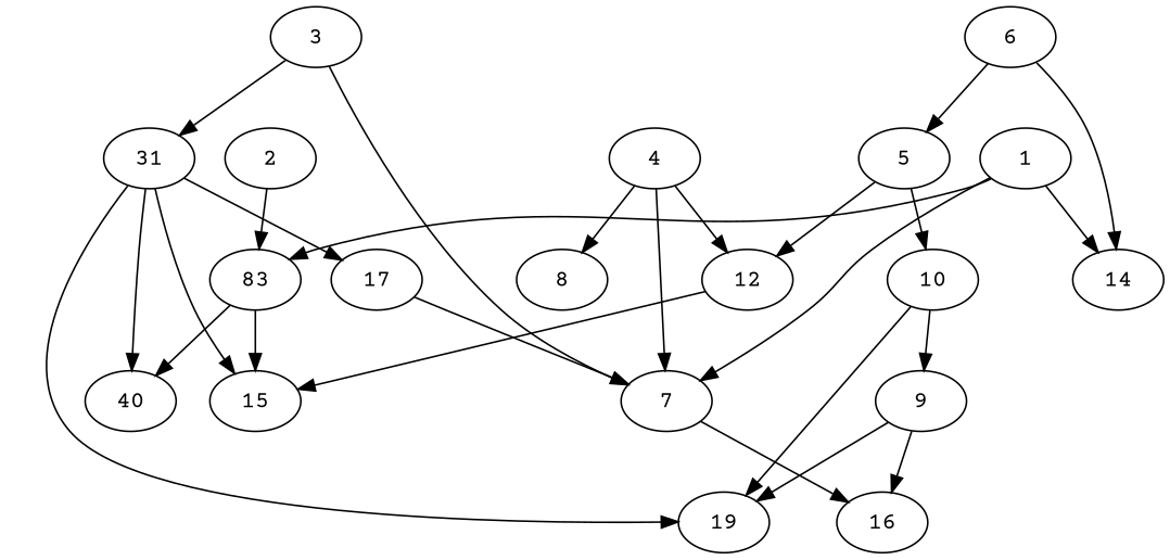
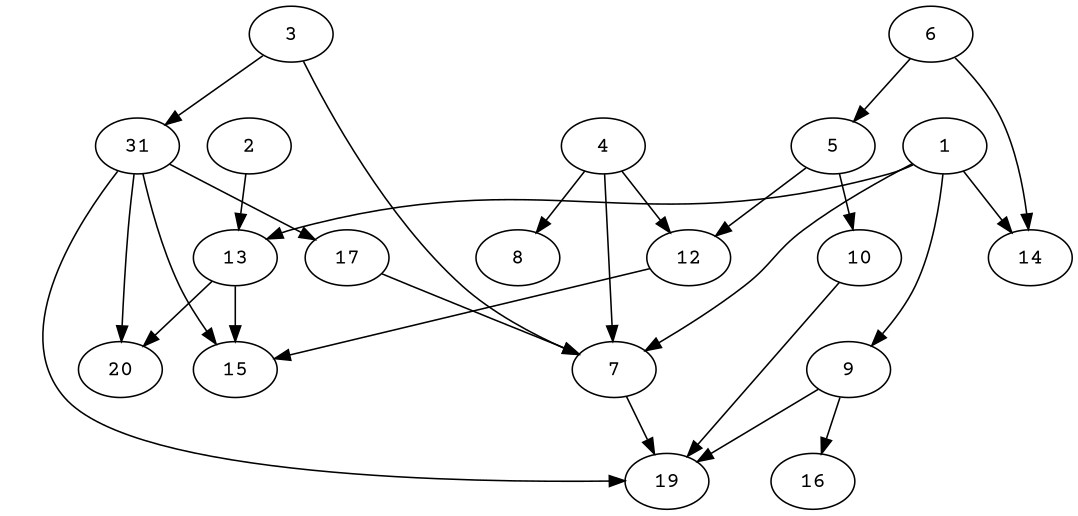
  digraph {
    fontname="Courier Prime"
    node [alpha=0.05 fontname="Courier Prime"]
    edge [fontname="Courier Prime"]
    1 [alpha=0.13 expect_size=35997696]
    7 [alpha=0.17 expect_size=23434240]
    9 [alpha=0.06 expect_size=25291776]
-   13 [alpha=0.06 expect_size=38968320 label=83]
+   13 [alpha=0.06 expect_size=38968320]
    14 [alpha=0.19 expect_size=45364224]
    16 [alpha=0.20 expect_size=31471616]
    19 [alpha=0.12 expect_size=19556352]
    15 [alpha=0.19 expect_size=43936768]
-   20 [expect_size=33344512 label=40]
+   20 [expect_size=33344512]
    17 [expect_size=12427264]
    2 [alpha=0.18 expect_size=36145152]
    10 [expect_size=21474304]
    12 [alpha=0.14 expect_size=43270144]
    3 [alpha=0.03 expect_size=46222336]
    n15 [expect_size=12477440 label=31]
    4 [alpha=0.19 expect_size=29182976]
    8 [alpha=0.06 expect_size=7159808]
    5 [alpha=0.15 expect_size=23063552]
    6 [alpha=0.12 expect_size=45744128]
    1 -> 7
-   10 -> 9
+   1 -> 9
    1 -> 13
    1 -> 14
-   7 -> 16
+   7 -> 19
    9 -> 16
    9 -> 19
    13 -> 15
    13 -> 20
    17 -> 7
    2 -> 13
    10 -> 19
    12 -> 15
    3 -> 7
    3 -> n15
    n15 -> 19
    n15 -> 15
    n15 -> 20
    n15 -> 17
    4 -> 7
    4 -> 12
    4 -> 8
    5 -> 10
    5 -> 12
    6 -> 14
    6 -> 5
  }
